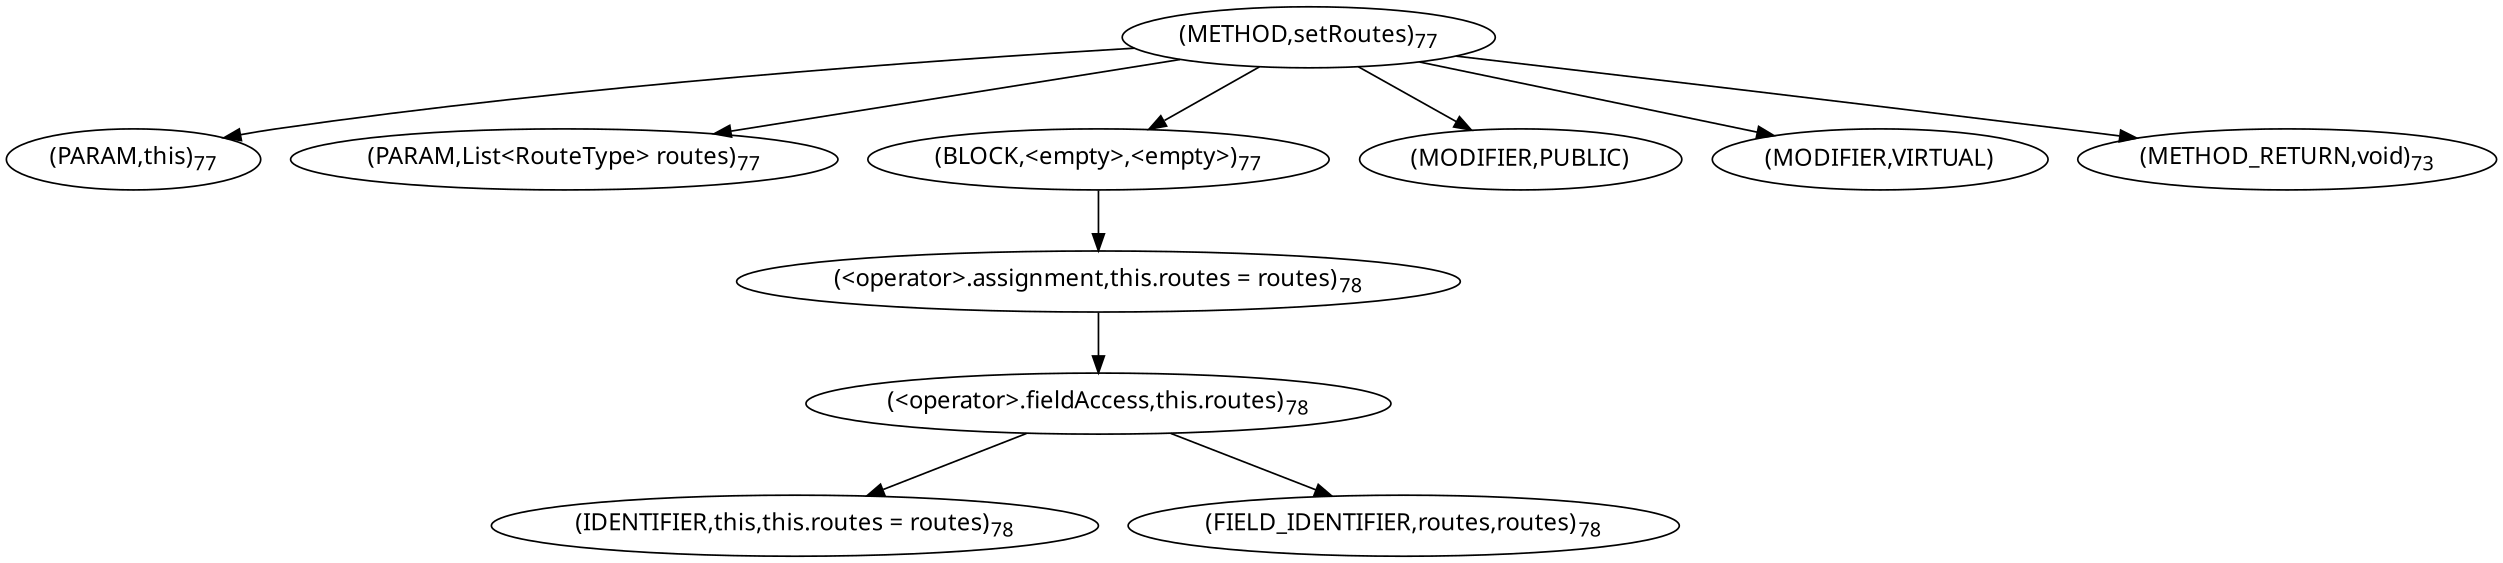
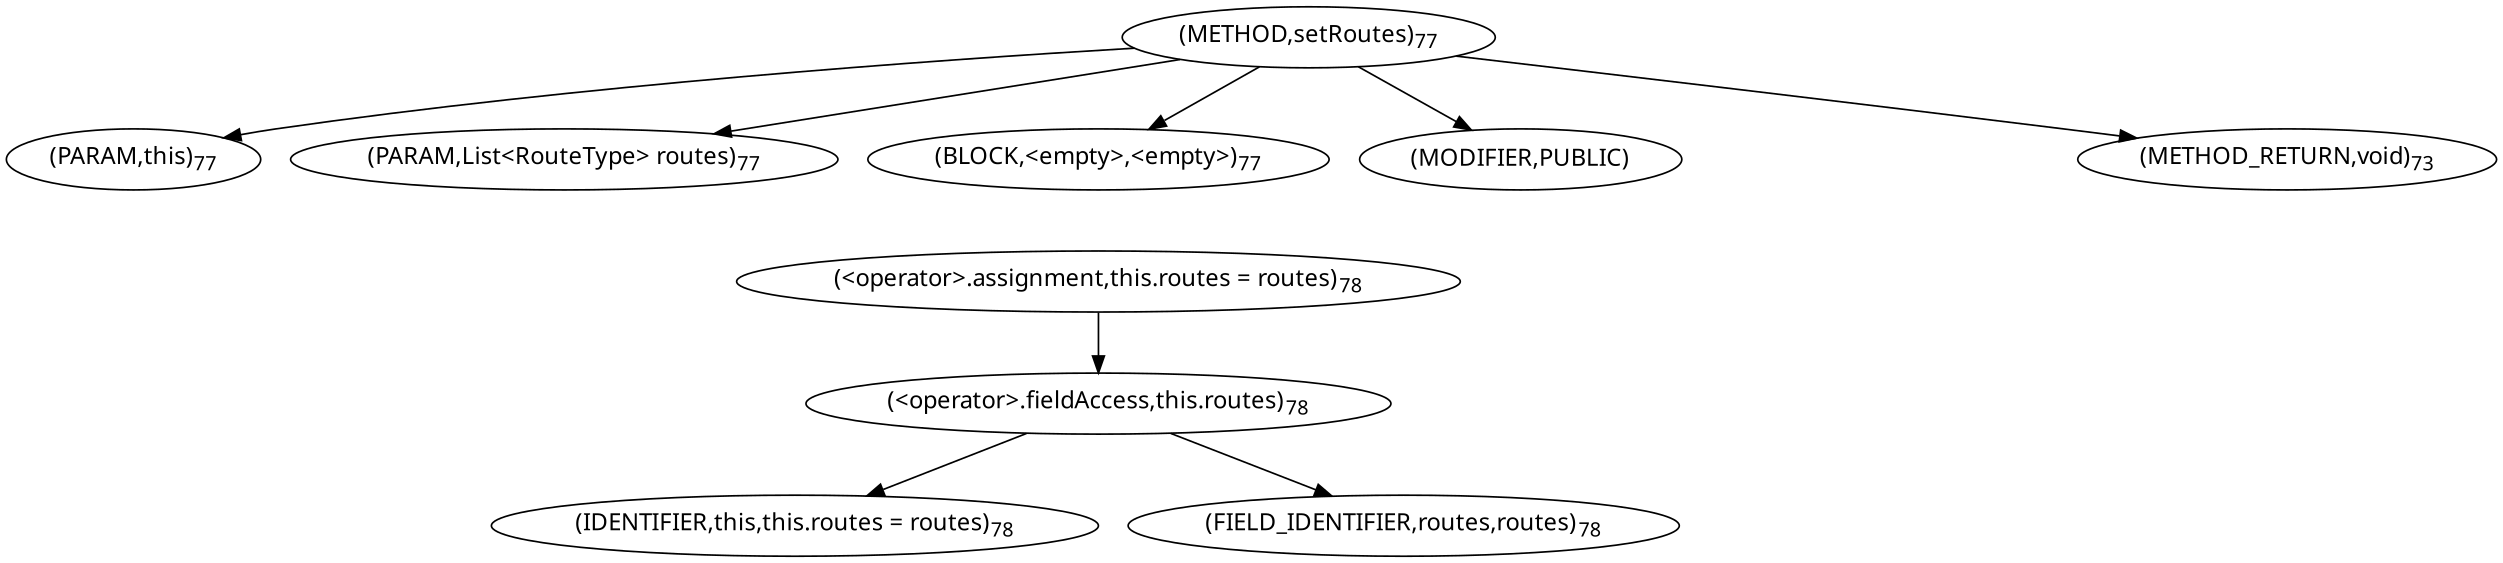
  digraph {
    fontname="Noto Sans"
    node [fontname="Noto Sans"]
    edge [fontname="Noto Sans"]
    n1 [label=<(METHOD,setRoutes)<SUB>77</SUB>>]
    n2 [label=<(PARAM,this)<SUB>77</SUB>>]
    n3 [label=<(PARAM,List&lt;RouteType&gt; routes)<SUB>77</SUB>>]
    n4 [label=<(BLOCK,&lt;empty&gt;,&lt;empty&gt;)<SUB>77</SUB>>]
    n5 [label=<(MODIFIER,PUBLIC)>]
-   n6 [label=<(MODIFIER,VIRTUAL)>]
    n7 [label=<(METHOD_RETURN,void)<SUB>73</SUB>>]
    n8 [label=<(&lt;operator&gt;.assignment,this.routes = routes)<SUB>78</SUB>>]
    n9 [label=<(&lt;operator&gt;.fieldAccess,this.routes)<SUB>78</SUB>>]
    n10 [label=<(IDENTIFIER,this,this.routes = routes)<SUB>78</SUB>>]
    n11 [label=<(FIELD_IDENTIFIER,routes,routes)<SUB>78</SUB>>]
    n1 -> n2
    n1 -> n3
    n1 -> n4
    n1 -> n5
-   n1 -> n6
    n1 -> n7
-   n4 -> n8
    n8 -> n9
    n9 -> n10
    n9 -> n11
  }
